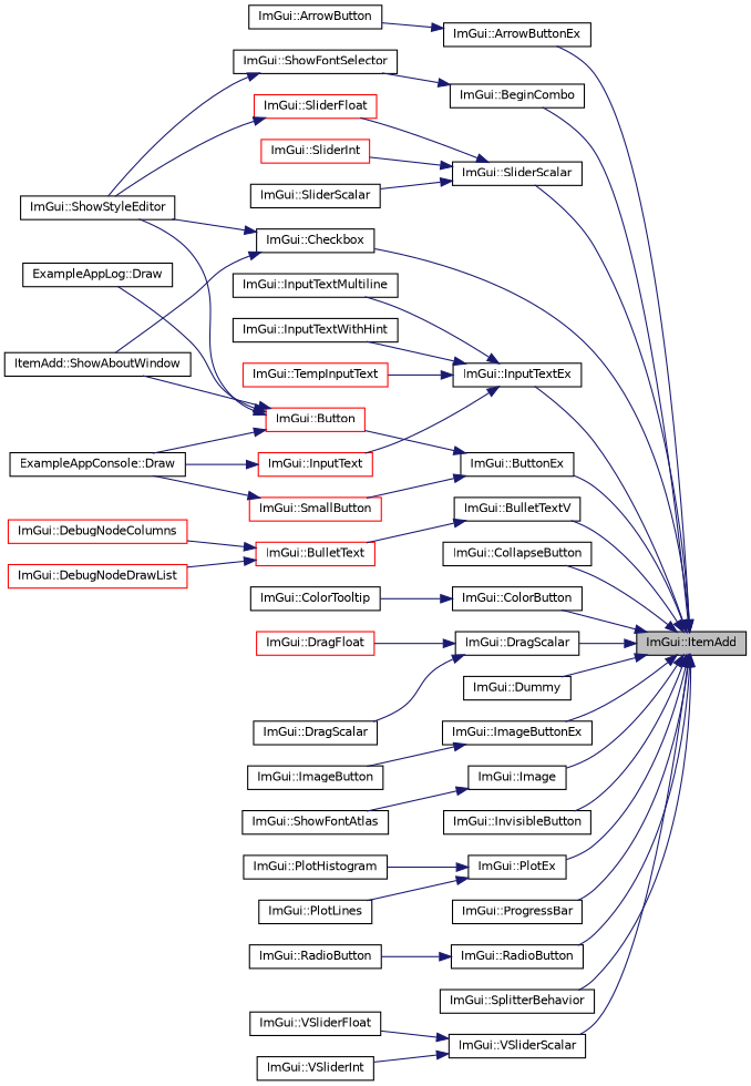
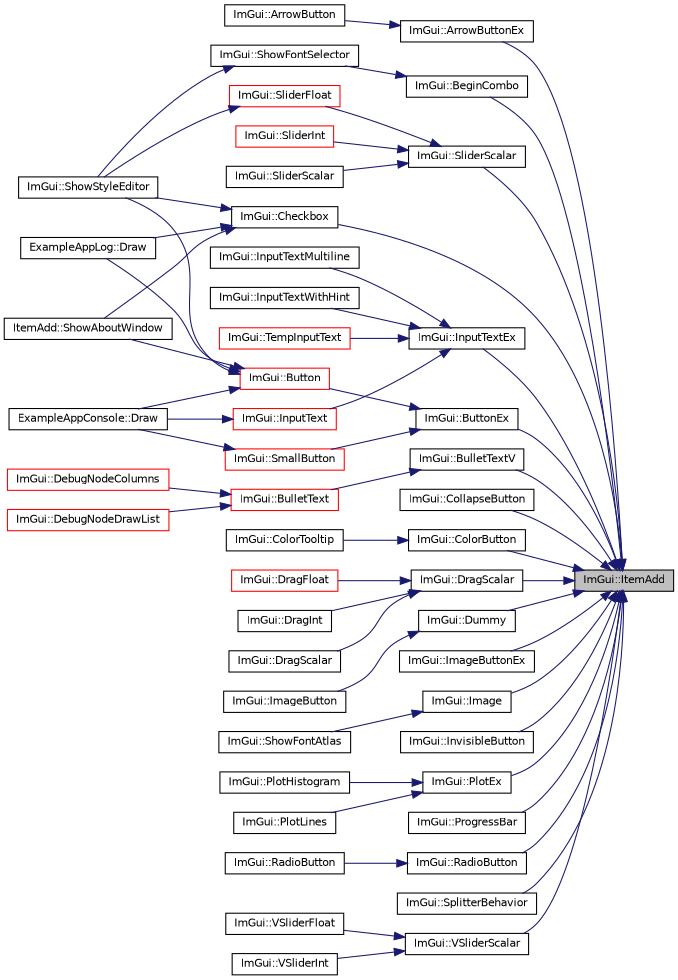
  digraph {
    rankdir=RL
    node [color=black fillcolor=white fontname=Helvetica fontsize=10 shape=record style=filled]
    edge [color=midnightblue dir=back fontname=Helvetica fontsize=10 labelfontname=Helvetica labelfontsize=10 style=solid]
    n1 [fillcolor=grey75 fontcolor=black height=0.2 label="ImGui::ItemAdd" width=0.4]
    n2 [height=0.2 label="ImGui::ArrowButtonEx" width=0.4]
    n3 [height=0.2 label="ImGui::BeginCombo" width=0.4]
    n4 [height=0.2 label="ImGui::BulletTextV" width=0.4]
    n5 [height=0.2 label="ImGui::ButtonEx" width=0.4]
    n6 [height=0.2 label="ImGui::Checkbox" width=0.4]
    n7 [height=0.2 label="ImGui::CollapseButton" width=0.4]
    n8 [height=0.2 label="ImGui::ColorButton" width=0.4]
    n9 [height=0.2 label="ImGui::DragScalar" width=0.4]
    n10 [height=0.2 label="ImGui::Dummy" width=0.4]
    n11 [height=0.2 label="ImGui::Image" width=0.4]
    n12 [height=0.2 label="ImGui::ImageButtonEx" width=0.4]
    n13 [height=0.2 label="ImGui::InputTextEx" width=0.4]
    n14 [height=0.2 label="ImGui::InvisibleButton" width=0.4]
    n15 [height=0.2 label="ImGui::PlotEx" width=0.4]
    n16 [height=0.2 label="ImGui::ProgressBar" width=0.4]
    n17 [height=0.2 label="ImGui::RadioButton" width=0.4]
    n18 [height=0.2 label="ImGui::SliderScalar" width=0.4]
    n19 [height=0.2 label="ImGui::SplitterBehavior" width=0.4]
    n20 [height=0.2 label="ImGui::VSliderScalar" width=0.4]
    n21 [height=0.2 label="ImGui::ArrowButton" width=0.4]
    n22 [height=0.2 label="ImGui::ShowFontSelector" width=0.4]
    n23 [color=red height=0.2 label="ImGui::BulletText" width=0.4]
    n24 [color=red height=0.2 label="ImGui::Button" width=0.4]
    n25 [color=red height=0.2 label="ImGui::SmallButton" width=0.4]
    n26 [height=0.2 label="ImGui::ShowStyleEditor" width=0.4]
    n27 [height=0.2 label="ExampleAppLog::Draw" width=0.4]
    n28 [height=0.2 label="ItemAdd::ShowAboutWindow" width=0.4]
    n29 [height=0.2 label="ImGui::ColorTooltip" width=0.4]
    n30 [color=red height=0.2 label="ImGui::DragFloat" width=0.4]
+   n31 [height=0.2 label="ImGui::DragInt" width=0.4]
    n32 [height=0.2 label="ImGui::DragScalar" width=0.4]
    n33 [height=0.2 label="ImGui::ShowFontAtlas" width=0.4]
    n34 [height=0.2 label="ImGui::ImageButton" width=0.4]
    n35 [color=red height=0.2 label="ImGui::InputText" width=0.4]
    n36 [height=0.2 label="ImGui::InputTextMultiline" width=0.4]
    n37 [height=0.2 label="ImGui::InputTextWithHint" width=0.4]
    n38 [color=red height=0.2 label="ImGui::TempInputText" width=0.4]
    n39 [height=0.2 label="ImGui::PlotHistogram" width=0.4]
    n40 [height=0.2 label="ImGui::PlotLines" width=0.4]
    n41 [height=0.2 label="ImGui::RadioButton" width=0.4]
    n42 [color=red height=0.2 label="ImGui::SliderFloat" width=0.4]
    n43 [color=red height=0.2 label="ImGui::SliderInt" width=0.4]
    n44 [height=0.2 label="ImGui::SliderScalar" width=0.4]
    n45 [height=0.2 label="ImGui::VSliderFloat" width=0.4]
    n46 [height=0.2 label="ImGui::VSliderInt" width=0.4]
    n47 [color=red height=0.2 label="ImGui::DebugNodeColumns" width=0.4]
    n48 [color=red height=0.2 label="ImGui::DebugNodeDrawList" width=0.4]
    n49 [height=0.2 label="ExampleAppConsole::Draw" width=0.4]
    n1 -> n2
    n1 -> n3
    n1 -> n4
    n1 -> n5
    n1 -> n6
    n1 -> n7
    n1 -> n8
    n1 -> n9
    n1 -> n10
    n1 -> n11
    n1 -> n12
    n1 -> n13
    n1 -> n14
    n1 -> n15
    n1 -> n16
    n1 -> n17
    n1 -> n18
    n1 -> n19
    n1 -> n20
    n2 -> n21
    n3 -> n22
    n4 -> n23
    n5 -> n24
    n5 -> n25
    n6 -> n26
+   n6 -> n27
    n6 -> n28
    n8 -> n29
    n9 -> n30
+   n9 -> n31
    n9 -> n32
    n11 -> n33
-   n12 -> n34
+   n10 -> n34
    n13 -> n35
    n13 -> n36
    n13 -> n37
    n13 -> n38
    n15 -> n39
    n15 -> n40
    n17 -> n41
    n18 -> n42
    n18 -> n43
    n18 -> n44
    n20 -> n45
    n20 -> n46
    n22 -> n26
    n23 -> n47
    n23 -> n48
    n24 -> n26
    n24 -> n27
    n24 -> n28
    n24 -> n49
    n25 -> n49
    n35 -> n49
    n42 -> n26
  }
